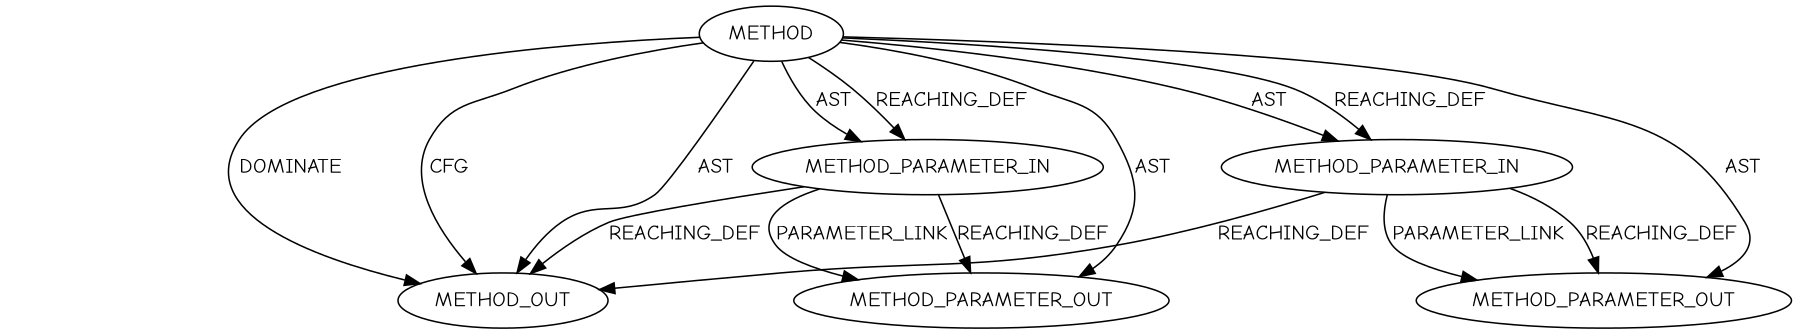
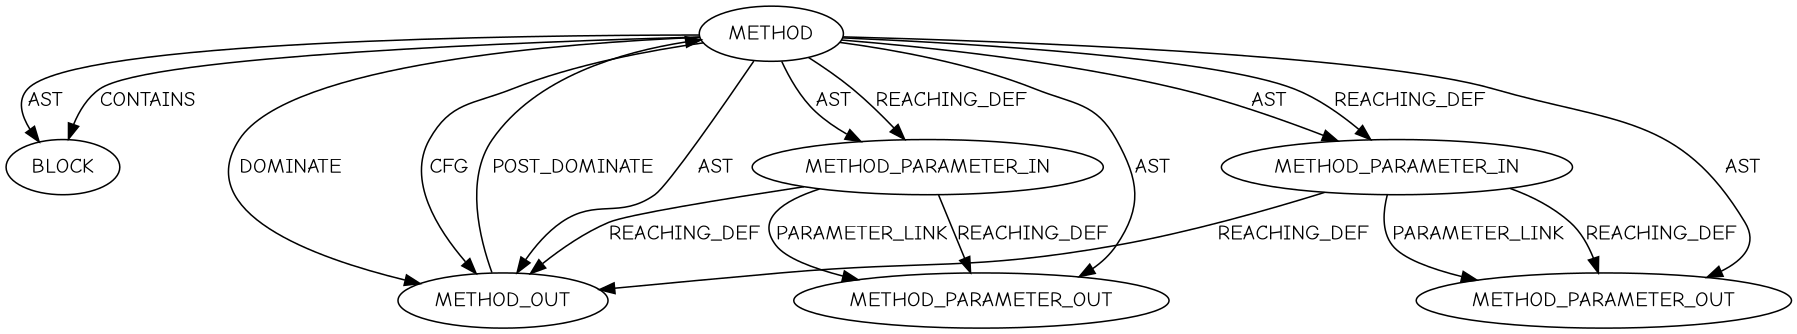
  digraph {
    fontname="Comic Neue"
    node [CODE="<empty>" ORDER=1 TYPE_FULL_NAME=ANY fontname="Comic Neue" EVALUATION_STRATEGY=BY_VALUE IS_VARIADIC=false]
    edge [fontname="Comic Neue"]
+   n1 [ARGUMENT_INDEX=1 label=BLOCK EVALUATION_STRATEGY="" IS_VARIADIC=""]
    n2 [CODE=p2 INDEX=2 NAME=p2 ORDER=2 label=METHOD_PARAMETER_OUT]
    n3 [CODE=p1 INDEX=1 NAME=p1 label=METHOD_PARAMETER_OUT]
    n4 [CODE=RET ORDER=2 label=METHOD_OUT IS_VARIADIC=""]
    n5 [AST_PARENT_FULL_NAME="<global>" AST_PARENT_TYPE=NAMESPACE_BLOCK FILENAME="<empty>" FULL_NAME="<operator>.equals" IS_EXTERNAL=true NAME="<operator>.equals" ORDER=0 label=METHOD TYPE_FULL_NAME="" EVALUATION_STRATEGY="" IS_VARIADIC=""]
    n6 [CODE=p2 INDEX=2 NAME=p2 ORDER=2 label=METHOD_PARAMETER_IN]
    n7 [CODE=p1 INDEX=1 NAME=p1 label=METHOD_PARAMETER_IN]
+   n4 -> n5 [label=POST_DOMINATE]
+   n5 -> n1 [label=AST]
+   n5 -> n1 [label=CONTAINS]
    n5 -> n2 [label=AST]
    n5 -> n3 [label=AST]
    n5 -> n4 [label=AST]
    n5 -> n4 [label=DOMINATE]
    n5 -> n4 [label=CFG]
    n5 -> n6 [label=AST]
    n5 -> n6 [label=REACHING_DEF]
    n5 -> n7 [label=AST]
    n5 -> n7 [label=REACHING_DEF]
    n6 -> n2 [label=PARAMETER_LINK]
    n6 -> n2 [VARIABLE=p2 label=REACHING_DEF]
    n6 -> n4 [VARIABLE=p2 label=REACHING_DEF]
    n7 -> n3 [VARIABLE=p1 label=REACHING_DEF]
    n7 -> n3 [label=PARAMETER_LINK]
    n7 -> n4 [VARIABLE=p1 label=REACHING_DEF]
  }
